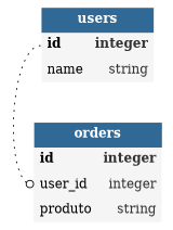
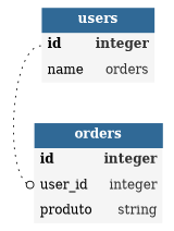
  digraph {
    node [shape=plaintext]
    n1 [label=<<table bgcolor="#f5f5f5" border="0" cellborder="0" cellspacing="0" cellpadding="6"><tr><td colspan="2" bgcolor="#306996"><b><font color="#ffffff">orders</font></b></td></tr><tr><td port="idn" align="left"><b>id</b></td><td port="idt" align="right"><b><font color="#333333">integer</font></b></td></tr><tr><td port="user_idn" align="left">user_id</td><td port="user_idt" align="right"><font color="#333333">integer</font></td></tr><tr><td port="produton" align="left">produto</td><td port="produtot" align="right"><font color="#333333">string</font></td></tr></table>>]
-   n2 [label=<<table bgcolor="#f5f5f5" border="0" cellborder="0" cellspacing="0" cellpadding="6"><tr><td colspan="2" bgcolor="#306996"><b><font color="#ffffff">users</font></b></td></tr><tr><td port="idn" align="left"><b>id</b></td><td port="idt" align="right"><b><font color="#333333">integer</font></b></td></tr><tr><td port="namen" align="left">name</td><td port="namet" align="right"><font color="#333333">string</font></td></tr></table>>]
+   n2 [label=<<table bgcolor="#f5f5f5" border="0" cellborder="0" cellspacing="0" cellpadding="6"><tr><td colspan="2" bgcolor="#306996"><b><font color="#ffffff">users</font></b></td></tr><tr><td port="idn" align="left"><b>id</b></td><td port="idt" align="right"><b><font color="#333333">integer</font></b></td></tr><tr><td port="namen" align="left">name</td><td port="namet" align="right"><font color="#333333">orders</font></td></tr></table>>]
    n2 -> n1 [headport=user_idn tailport=idn style=dotted arrowhead=odot]
  }
